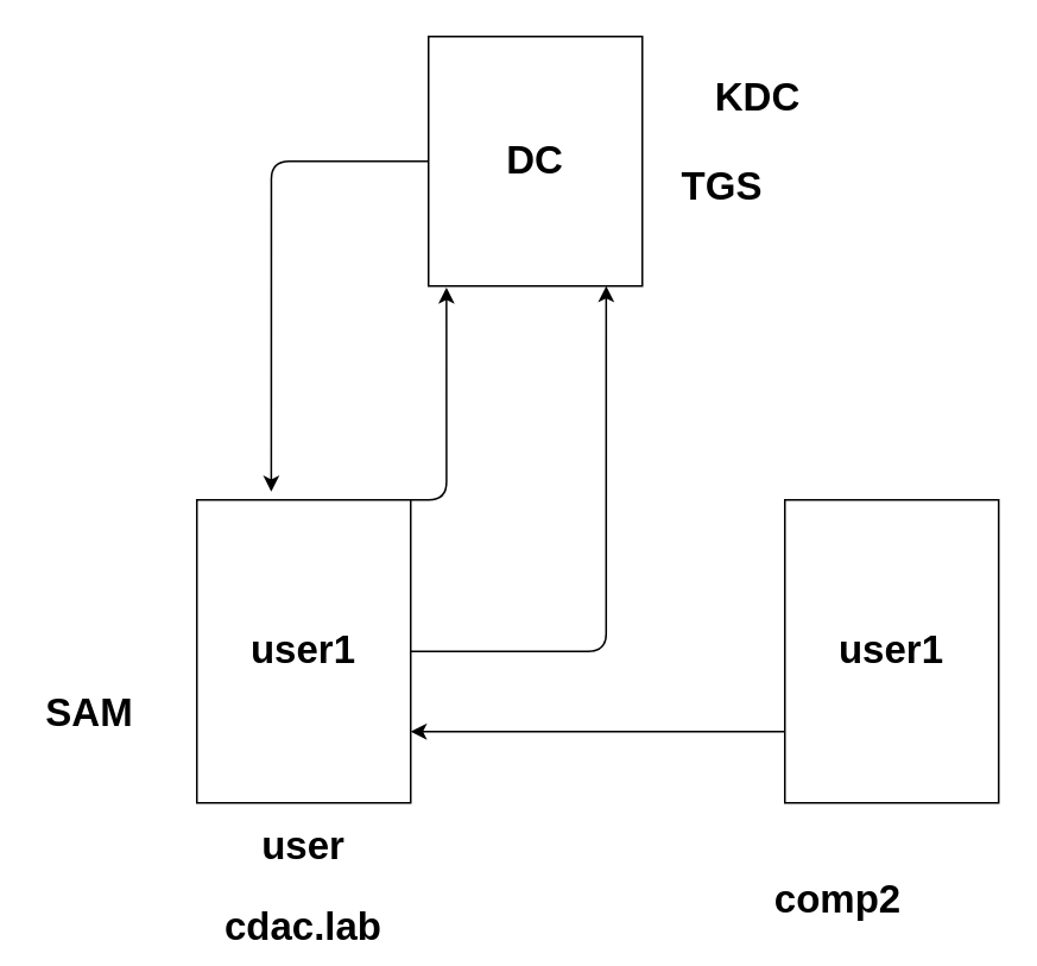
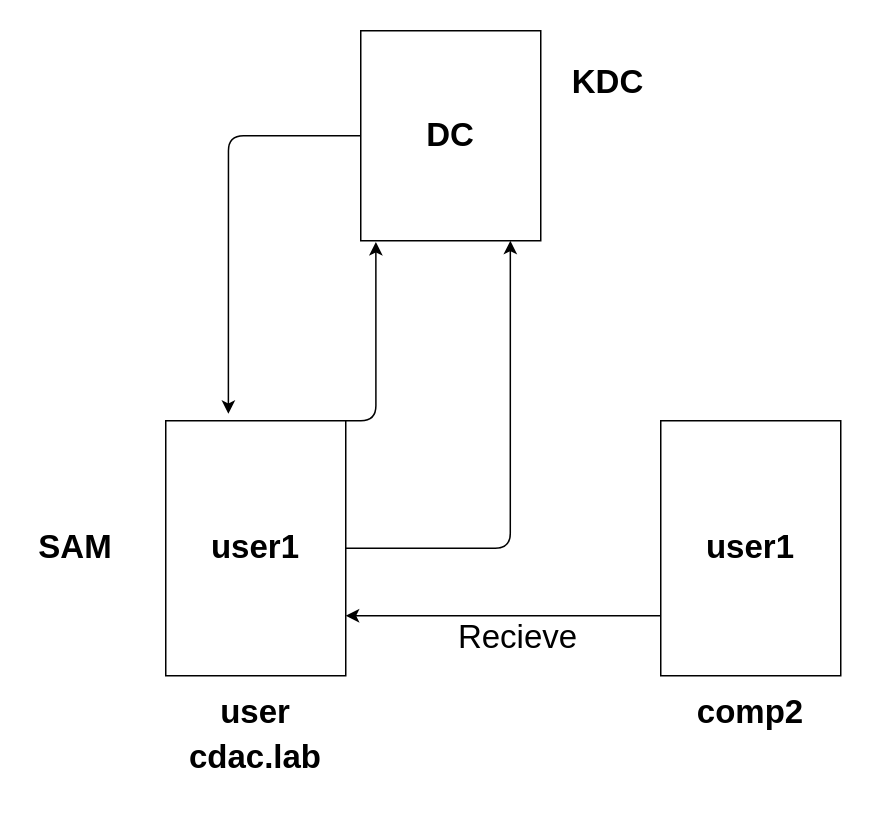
  <mxCell id="0" />
  <mxCell id="1" parent="0" />
  <mxCell id="2" style="edgeStyle=orthogonalEdgeStyle;html=1;entryX=0.348;entryY=-0.027;entryDx=0;entryDy=0;entryPerimeter=0;fontSize=22;" edge="1" parent="1" source="3" target="8"><mxGeometry relative="1" as="geometry" /></mxCell>
  <mxCell id="3" value="DC" style="whiteSpace=wrap;html=1;fontStyle=1;fontSize=22;" vertex="1" parent="1"><mxGeometry x="240" y="20" width="120" height="140" as="geometry" /></mxCell>
- <mxCell id="4" value="KDC" style="text;strokeColor=none;align=center;fillColor=none;html=1;verticalAlign=middle;whiteSpace=wrap;rounded=0;fontSize=22;fontStyle=1" vertex="1" parent="1"><mxGeometry x="395" y="40" width="60" height="30" as="geometry" /></mxCell>
- <mxCell id="5" value="TGS" style="text;strokeColor=none;align=center;fillColor=none;html=1;verticalAlign=middle;whiteSpace=wrap;rounded=0;fontSize=22;fontStyle=1" vertex="1" parent="1"><mxGeometry x="375" y="90" width="60" height="30" as="geometry" /></mxCell>
+ <mxCell id="4" value="KDC" style="text;strokeColor=none;align=center;fillColor=none;html=1;verticalAlign=middle;whiteSpace=wrap;rounded=0;fontSize=22;fontStyle=1" vertex="1" parent="1"><mxGeometry x="375" y="40" width="60" height="30" as="geometry" /></mxCell>
  <mxCell id="6" style="edgeStyle=orthogonalEdgeStyle;html=1;entryX=0.831;entryY=1;entryDx=0;entryDy=0;entryPerimeter=0;fontSize=22;" edge="1" parent="1" source="8" target="3"><mxGeometry relative="1" as="geometry" /></mxCell>
  <mxCell id="7" style="edgeStyle=orthogonalEdgeStyle;html=1;entryX=0.084;entryY=1.006;entryDx=0;entryDy=0;entryPerimeter=0;fontSize=22;" edge="1" parent="1" source="8" target="3"><mxGeometry relative="1" as="geometry"><Array as="points"><mxPoint x="250" y="280" /></Array></mxGeometry></mxCell>
  <mxCell id="8" value="user1" style="whiteSpace=wrap;html=1;fontStyle=1;fontSize=22;" vertex="1" parent="1"><mxGeometry x="110" y="280" width="120" height="170" as="geometry" /></mxCell>
  <mxCell id="9" style="edgeStyle=orthogonalEdgeStyle;html=1;fontSize=22;" edge="1" parent="1" source="10"><mxGeometry relative="1" as="geometry"><mxPoint x="230" y="410" as="targetPoint" /><Array as="points"><mxPoint x="230" y="410" /></Array></mxGeometry></mxCell>
  <mxCell id="10" value="user1" style="whiteSpace=wrap;html=1;fontStyle=1;fontSize=22;" vertex="1" parent="1"><mxGeometry x="440" y="280" width="120" height="170" as="geometry" /></mxCell>
  <mxCell id="11" value="user" style="text;strokeColor=none;align=center;fillColor=none;html=1;verticalAlign=middle;whiteSpace=wrap;rounded=0;fontSize=22;fontStyle=1" vertex="1" parent="1"><mxGeometry x="140" y="460" width="60" height="30" as="geometry" /></mxCell>
- <mxCell id="12" value="comp2" style="text;strokeColor=none;align=center;fillColor=none;html=1;verticalAlign=middle;whiteSpace=wrap;rounded=0;fontSize=22;fontStyle=1" vertex="1" parent="1"><mxGeometry x="440" y="490" width="60" height="30" as="geometry" /></mxCell>
- <mxCell id="13" value="SAM" style="text;strokeColor=none;align=center;fillColor=none;html=1;verticalAlign=middle;whiteSpace=wrap;rounded=0;fontSize=22;fontStyle=1" vertex="1" parent="1"><mxGeometry x="20" y="385" width="60" height="30" as="geometry" /></mxCell>
- <mxCell id="14" value="cdac.lab" style="text;strokeColor=none;align=center;fillColor=none;html=1;verticalAlign=middle;whiteSpace=wrap;rounded=0;fontSize=22;fontStyle=1" vertex="1" parent="1"><mxGeometry x="110" y="505" width="120" height="30" as="geometry" /></mxCell>
+ <mxCell id="12" value="comp2" style="text;strokeColor=none;align=center;fillColor=none;html=1;verticalAlign=middle;whiteSpace=wrap;rounded=0;fontSize=22;fontStyle=1" vertex="1" parent="1"><mxGeometry x="470" y="460" width="60" height="30" as="geometry" /></mxCell>
+ <mxCell id="13" value="SAM" style="text;strokeColor=none;align=center;fillColor=none;html=1;verticalAlign=middle;whiteSpace=wrap;rounded=0;fontSize=22;fontStyle=1" vertex="1" parent="1"><mxGeometry x="20" y="350" width="60" height="30" as="geometry" /></mxCell>
+ <mxCell id="14" value="cdac.lab" style="text;strokeColor=none;align=center;fillColor=none;html=1;verticalAlign=middle;whiteSpace=wrap;rounded=0;fontSize=22;fontStyle=1" vertex="1" parent="1"><mxGeometry x="110" y="490" width="120" height="30" as="geometry" /></mxCell>
+ <mxCell id="15" value="Recieve" style="text;strokeColor=none;align=center;fillColor=none;html=1;verticalAlign=middle;whiteSpace=wrap;rounded=0;fontSize=22;" vertex="1" parent="1"><mxGeometry x="315" y="410" width="60" height="30" as="geometry" /></mxCell>
